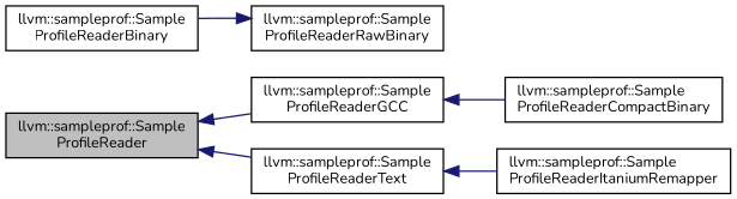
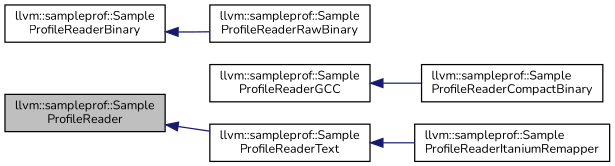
  digraph {
    fontname=Nunito
    rankdir=LR
    node [color=black fontname=Nunito fontsize=10 shape=box]
    edge [color=midnightblue dir=back fontname=Nunito fontsize=10 labelfontname=Helvetica labelfontsize=10 style=solid]
    n1 [fillcolor=grey75 fontcolor=black height=0.2 label="llvm::sampleprof::Sample\lProfileReader" style=filled width=0.4]
    n2 [height=0.2 label="llvm::sampleprof::Sample\lProfileReaderGCC" width=0.4]
    n3 [height=0.2 label="llvm::sampleprof::Sample\lProfileReaderText" width=0.4]
    n4 [height=0.2 label="llvm::sampleprof::Sample\lProfileReaderBinary" width=0.4]
    n5 [height=0.2 label="llvm::sampleprof::Sample\lProfileReaderRawBinary" width=0.4]
    n6 [height=0.2 label="llvm::sampleprof::Sample\lProfileReaderCompactBinary" width=0.4]
    n7 [height=0.2 label="llvm::sampleprof::Sample\lProfileReaderItaniumRemapper" width=0.4]
-   n1 -> n2
    n1 -> n3
    n2 -> n6
    n3 -> n7
-   n5 -> n4
+   n4 -> n5
  }
